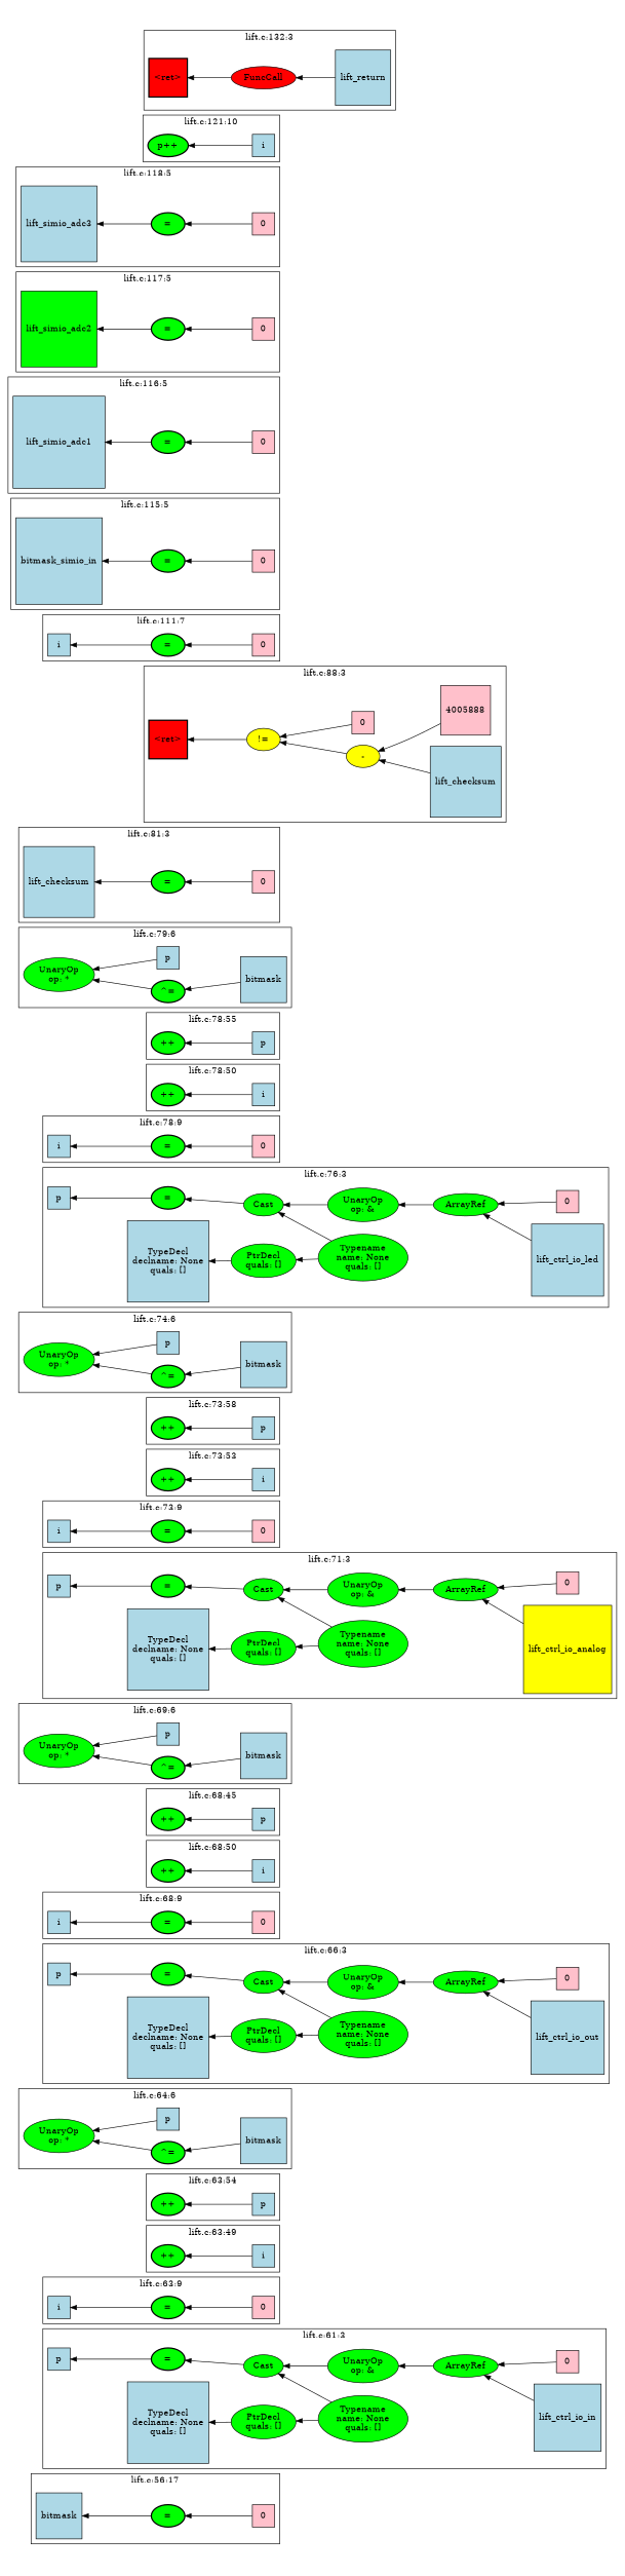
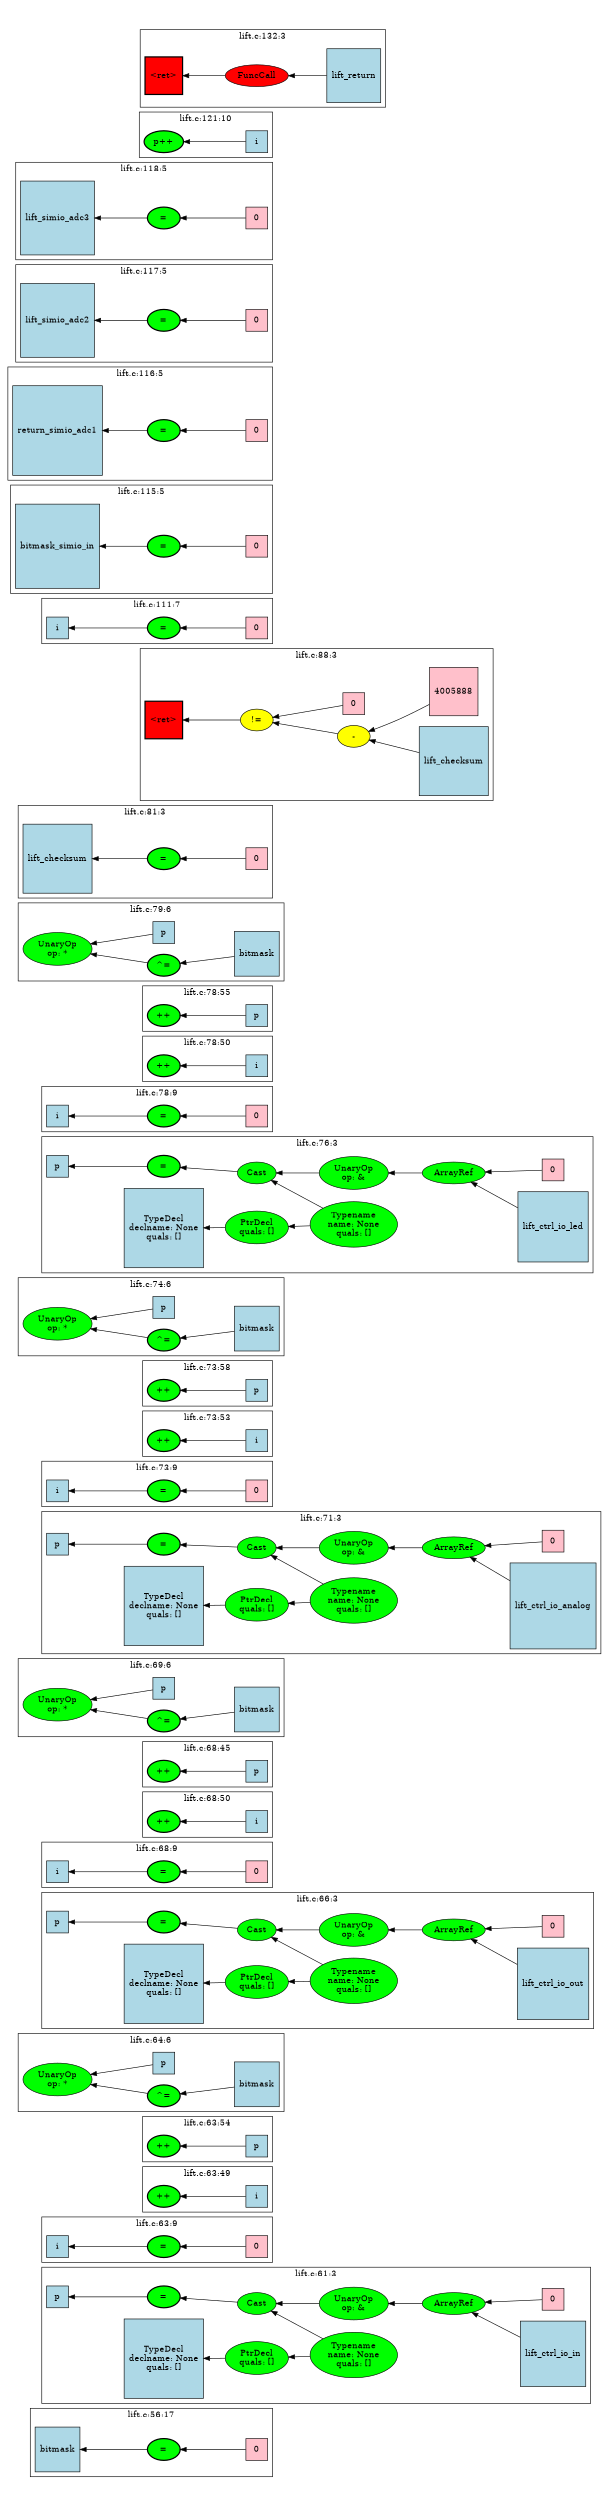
  strict graph {
    fontname="DejaVu Serif"
    newrank=true
    rankdir=LR
    node [fontname="DejaVu Serif" style=filled fillcolor=green shape=square]
    edge [fontname="DejaVu Serif" dir=back]
    rank2 [height=0.5 style=invis width=0.013889 fillcolor="" shape=""]
    n2 [height=0.5 label="=" style="filled,bold" width=0.75 shape=""]
    n3 [height=0.5 label="=" style="filled,bold" width=0.75 shape=""]
    n4 [height=0.5 label="=" style="filled,bold" width=0.75 shape=""]
    n5 [height=0.5 label="++" style="filled,bold" width=0.75 shape=""]
    n6 [height=0.5 label="++" style="filled,bold" width=0.75 shape=""]
    n7 [height=0.5 label="^=" style="filled,bold" width=0.75 shape=""]
    n8 [height=0.5 label="=" style="filled,bold" width=0.75 shape=""]
    n9 [height=0.5 label="=" style="filled,bold" width=0.75 shape=""]
    n10 [height=0.5 label="++" style="filled,bold" width=0.75 shape=""]
    n11 [height=0.5 label="++" style="filled,bold" width=0.75 shape=""]
    n12 [height=0.5 label="^=" style="filled,bold" width=0.75 shape=""]
    n13 [height=0.5 label="=" style="filled,bold" width=0.75 shape=""]
    n14 [height=0.5 label="=" style="filled,bold" width=0.75 shape=""]
    n15 [height=0.5 label="++" style="filled,bold" width=0.75 shape=""]
    n16 [height=0.5 label="++" style="filled,bold" width=0.75 shape=""]
    n17 [height=0.5 label="^=" style="filled,bold" width=0.75 shape=""]
    n18 [height=0.5 label="=" style="filled,bold" width=0.75 shape=""]
    n19 [height=0.5 label="=" style="filled,bold" width=0.75 shape=""]
    n20 [height=0.5 label="++" style="filled,bold" width=0.75 shape=""]
    n21 [height=0.5 label="++" style="filled,bold" width=0.75 shape=""]
    n22 [height=0.5 label="^=" style="filled,bold" width=0.75 shape=""]
    n23 [height=0.5 label="=" style="filled,bold" width=0.75 shape=""]
    n24 [fillcolor=red height=0.65278 label="\<ret\>" style="filled,bold" width=0.65278]
    n25 [height=0.5 label="=" style="filled,bold" width=0.75 shape=""]
    n26 [height=0.5 label="=" style="filled,bold" width=0.75 shape=""]
    n27 [height=0.5 label="=" style="filled,bold" width=0.75 shape=""]
    n28 [height=0.5 label="=" style="filled,bold" width=0.75 shape=""]
    n29 [height=0.5 label="=" style="filled,bold" width=0.75 shape=""]
    n30 [height=0.5 label="p++" style="filled,bold" width=0.75 shape=""]
    n31 [fillcolor=red height=0.65278 label="\<ret\>" style="filled,bold" width=0.65278]
    end [height=0.5 style=invis width=0.013889 fillcolor="" shape=""]
    n33 [fillcolor=pink height=0.5 label=0 width=0.5]
    n34 [fillcolor=lightblue height=0.83333 label=bitmask width=0.83333]
    n35 [height=0.5 label=Cast width=0.75 shape=""]
    n36 [height=1.041 label="Typename\nname: None\nquals: []" width=1.6303 shape=""]
    n37 [height=0.74639 label="UnaryOp\nop: &" width=1.316 shape=""]
    n38 [height=0.5 label=ArrayRef width=1.2277 shape=""]
    n39 [fillcolor=lightblue height=1.2778 label=lift_ctrl_io_in width=1.2778]
    n40 [fillcolor=pink height=0.5 label=0 width=0.5]
    n41 [fillcolor=lightblue height=0.5 label=p width=0.5]
    n42 [height=0.74639 label="PtrDecl\nquals: []" width=1.2178 shape=""]
    n43 [fillcolor=lightblue height=1.4722 label="TypeDecl\ndeclname: None\nquals: []" width=1.4722]
    n44 [fillcolor=pink height=0.5 label=0 width=0.5]
    n45 [fillcolor=lightblue height=0.5 label=i width=0.5]
    n46 [fillcolor=lightblue height=0.5 label=i width=0.5]
    n47 [fillcolor=lightblue height=0.5 label=p width=0.5]
    n48 [fillcolor=lightblue height=0.83333 label=bitmask width=0.83333]
    n49 [height=0.74639 label="UnaryOp\nop: *" width=1.316 shape=""]
    n50 [fillcolor=lightblue height=0.5 label=p width=0.5]
    n51 [height=0.5 label=Cast width=0.75 shape=""]
    n52 [height=1.041 label="Typename\nname: None\nquals: []" width=1.6303 shape=""]
    n53 [height=0.74639 label="UnaryOp\nop: &" width=1.316 shape=""]
    n54 [height=0.5 label=ArrayRef width=1.2277 shape=""]
    n55 [fillcolor=lightblue height=1.3611 label=lift_ctrl_io_out width=1.3611]
    n56 [fillcolor=pink height=0.5 label=0 width=0.5]
    n57 [fillcolor=lightblue height=0.5 label=p width=0.5]
    n58 [height=0.74639 label="PtrDecl\nquals: []" width=1.2178 shape=""]
    n59 [fillcolor=lightblue height=1.4722 label="TypeDecl\ndeclname: None\nquals: []" width=1.4722]
    n60 [fillcolor=pink height=0.5 label=0 width=0.5]
    n61 [fillcolor=lightblue height=0.5 label=i width=0.5]
    n62 [fillcolor=lightblue height=0.5 label=i width=0.5]
    n63 [fillcolor=lightblue height=0.5 label=p width=0.5]
    n64 [fillcolor=lightblue height=0.5 label=i width=0.5]
    n65 [height=0.5 label=Cast width=0.75 shape=""]
    n66 [height=1.041 label="Typename\nname: None\nquals: []" width=1.6303 shape=""]
    n67 [height=0.74639 label="UnaryOp\nop: &" width=1.316 shape=""]
    n68 [height=0.5 label=ArrayRef width=1.2277 shape=""]
    n69 [fillcolor=lightblue height=1.3611 label=lift_ctrl_io_led width=1.3611]
    n70 [fillcolor=pink height=0.5 label=0 width=0.5]
    n71 [fillcolor=lightblue height=0.5 label=p width=0.5]
    n72 [height=0.74639 label="PtrDecl\nquals: []" width=1.2178 shape=""]
    n73 [fillcolor=lightblue height=1.4722 label="TypeDecl\ndeclname: None\nquals: []" width=1.4722]
    n74 [fillcolor=lightblue height=0.83333 label=bitmask width=0.83333]
    n75 [height=0.74639 label="UnaryOp\nop: *" width=1.316 shape=""]
    n76 [fillcolor=lightblue height=0.5 label=p width=0.5]
    n77 [height=0.5 label=Cast width=0.75 shape=""]
    n78 [height=1.041 label="Typename\nname: None\nquals: []" width=1.6303 shape=""]
    n79 [height=0.74639 label="UnaryOp\nop: &" width=1.316 shape=""]
    n80 [height=0.5 label=ArrayRef width=1.2277 shape=""]
-   n81 [fillcolor=yellow height=1.625 label=lift_ctrl_io_analog width=1.625]
+   n81 [fillcolor=lightblue height=1.625 label=lift_ctrl_io_analog width=1.625]
    n82 [fillcolor=pink height=0.5 label=0 width=0.5]
    n83 [fillcolor=lightblue height=0.5 label=p width=0.5]
    n84 [height=0.74639 label="PtrDecl\nquals: []" width=1.2178 shape=""]
    n85 [fillcolor=lightblue height=1.4722 label="TypeDecl\ndeclname: None\nquals: []" width=1.4722]
    n86 [fillcolor=pink height=0.5 label=0 width=0.5]
    n87 [fillcolor=lightblue height=0.5 label=i width=0.5]
    n88 [fillcolor=lightblue height=0.5 label=p width=0.5]
    n89 [fillcolor=lightblue height=0.83333 label=bitmask width=0.83333]
    n90 [height=0.74639 label="UnaryOp\nop: *" width=1.316 shape=""]
    n91 [fillcolor=lightblue height=0.5 label=p width=0.5]
    n92 [fillcolor=pink height=0.5 label=0 width=0.5]
    n93 [fillcolor=lightblue height=0.5 label=i width=0.5]
    n94 [fillcolor=lightblue height=0.5 label=i width=0.5]
    n95 [fillcolor=lightblue height=0.5 label=p width=0.5]
    n96 [fillcolor=lightblue height=0.83333 label=bitmask width=0.83333]
    n97 [height=0.74639 label="UnaryOp\nop: *" width=1.316 shape=""]
    n98 [fillcolor=lightblue height=0.5 label=p width=0.5]
    n99 [fillcolor=pink height=0.5 label=0 width=0.5]
    n100 [fillcolor=lightblue height=1.3056 label=lift_checksum width=1.3056]
    n101 [fillcolor=yellow height=0.5 label="!=" width=0.75 shape=""]
    n102 [fillcolor=yellow height=0.5 label="-" width=0.75 shape=""]
    n103 [fillcolor=pink height=0.5 label=0 width=0.5]
    n104 [fillcolor=lightblue height=1.3056 label=lift_checksum width=1.3056]
    n105 [fillcolor=pink height=0.88889 label=4005888 width=0.88889]
    n106 [fillcolor=pink height=0.5 label=0 width=0.5]
    n107 [fillcolor=lightblue height=0.5 label=i width=0.5]
    n108 [fillcolor=pink height=0.5 label=0 width=0.5]
    n109 [fillcolor=lightblue height=1.2083 label=bitmask_simio_in width=1.2083]
    n110 [fillcolor=pink height=0.5 label=0 width=0.5]
-   n111 [fillcolor=lightblue height=1.4167 label=lift_simio_adc1 width=1.4167]
+   n111 [fillcolor=lightblue height=1.4167 label=return_simio_adc1 width=1.4167]
    n112 [fillcolor=pink height=0.5 label=0 width=0.5]
-   n113 [height=1.4167 label=lift_simio_adc2 width=1.4167]
+   n113 [fillcolor=lightblue height=1.4167 label=lift_simio_adc2 width=1.4167]
    n114 [fillcolor=pink height=0.5 label=0 width=0.5]
    n115 [fillcolor=lightblue height=1.4167 label=lift_simio_adc3 width=1.4167]
    n116 [fillcolor=lightblue height=0.5 label=i width=0.5]
    n117 [fillcolor=red height=0.5 label=FuncCall width=1.1916 shape=""]
    n118 [fillcolor=lightblue height=0.98611 label=lift_return width=0.98611]
    rank1 [height=0.5 style=invis width=0.013889 fillcolor="" shape=""]
    subgraph sub_1 {
      rank=same
      rank2
      n2
      n3
      n4
      n5
      n6
      n7
      n8
      n9
      n10
      n11
      n12
      n13
      n14
      n15
      n16
      n17
      n18
      n19
      n20
      n21
      n22
      n23
      n24
      n25
      n26
      n27
      n28
      n29
      n30
      n31
      end
    }
    subgraph cluster_2 {
      label="lift.c:56:17"
      n2
      n33
      n34
    }
    subgraph cluster_3 {
      label="lift.c:61:3"
      n3
      n35
      n36
      n37
      n38
      n39
      n40
      n41
      n42
      n43
    }
    subgraph cluster_4 {
      label="lift.c:63:9"
      n4
      n44
      n45
    }
    subgraph cluster_5 {
      label="lift.c:63:49"
      n5
      n46
    }
    subgraph cluster_6 {
      label="lift.c:63:54"
      n6
      n47
    }
    subgraph cluster_7 {
      label="lift.c:64:6"
      n7
      n48
      n49
      n50
    }
    subgraph cluster_8 {
      label="lift.c:66:3"
      n8
      n51
      n52
      n53
      n54
      n55
      n56
      n57
      n58
      n59
    }
    subgraph cluster_9 {
      label="lift.c:68:9"
      n9
      n60
      n61
    }
    subgraph cluster_10 {
      label="lift.c:68:50"
      n10
      n62
    }
    subgraph cluster_11 {
      label="lift.c:68:45"
      n11
      n63
    }
    subgraph cluster_12 {
      label="lift.c:73:53"
      n15
      n64
    }
    subgraph cluster_13 {
      label="lift.c:76:3"
      n18
      n65
      n66
      n67
      n68
      n69
      n70
      n71
      n72
      n73
    }
    subgraph cluster_14 {
      label="lift.c:69:6"
      n12
      n74
      n75
      n76
    }
    subgraph cluster_15 {
      label="lift.c:71:3"
      n13
      n77
      n78
      n79
      n80
      n81
      n82
      n83
      n84
      n85
    }
    subgraph cluster_16 {
      label="lift.c:73:9"
      n14
      n86
      n87
    }
    subgraph cluster_17 {
      label="lift.c:73:58"
      n16
      n88
    }
    subgraph cluster_18 {
      label="lift.c:74:6"
      n17
      n89
      n90
      n91
    }
    subgraph cluster_19 {
      label="lift.c:78:9"
      n19
      n92
      n93
    }
    subgraph cluster_20 {
      label="lift.c:78:50"
      n20
      n94
    }
    subgraph cluster_21 {
      label="lift.c:78:55"
      n21
      n95
    }
    subgraph cluster_22 {
      label="lift.c:79:6"
      n22
      n96
      n97
      n98
    }
    subgraph cluster_23 {
      label="lift.c:81:3"
      n23
      n99
      n100
    }
    subgraph cluster_24 {
      label="lift.c:88:3"
      n24
      n101
      n102
      n103
      n104
      n105
    }
    subgraph cluster_25 {
      label="lift.c:111:7"
      n25
      n106
      n107
    }
    subgraph cluster_26 {
      label="lift.c:115:5"
      n26
      n108
      n109
    }
    subgraph cluster_27 {
      label="lift.c:116:5"
      n27
      n110
      n111
    }
    subgraph cluster_28 {
      label="lift.c:117:5"
      n28
      n112
      n113
    }
    subgraph cluster_29 {
      label="lift.c:118:5"
      n29
      n114
      n115
    }
    subgraph cluster_30 {
      label="lift.c:121:10"
      n30
      n116
    }
    subgraph cluster_31 {
      label="lift.c:132:3"
      n31
      n117
      n118
    }
    rank2 -- n2 [style=invis dir=""]
    n2 -- n3 [style=invis dir=""]
    n2 -- n33
    n3 -- n4 [style=invis dir=""]
    n3 -- n35
    n4 -- n5 [style=invis dir=""]
    n4 -- n44
    n5 -- n6 [style=invis dir=""]
    n5 -- n46
    n6 -- n7 [style=invis dir=""]
    n6 -- n47
    n7 -- n8 [style=invis dir=""]
    n7 -- n48
    n8 -- n9 [style=invis dir=""]
    n8 -- n51
    n9 -- n10 [style=invis dir=""]
    n9 -- n60
    n10 -- n11 [style=invis dir=""]
    n10 -- n62
    n11 -- n12 [style=invis dir=""]
    n11 -- n63
    n12 -- n13 [style=invis dir=""]
    n12 -- n74
    n13 -- n14 [style=invis dir=""]
    n13 -- n77
    n14 -- n15 [style=invis dir=""]
    n14 -- n86
    n15 -- n16 [style=invis dir=""]
    n15 -- n64
    n16 -- n17 [style=invis dir=""]
    n16 -- n88
    n17 -- n18 [style=invis dir=""]
    n17 -- n89
    n18 -- n19 [style=invis dir=""]
    n18 -- n65
    n19 -- n20 [style=invis dir=""]
    n19 -- n92
    n20 -- n21 [style=invis dir=""]
    n20 -- n94
    n21 -- n22 [style=invis dir=""]
    n21 -- n95
    n22 -- n23 [style=invis dir=""]
    n22 -- n96
    n23 -- n24 [style=invis dir=""]
    n23 -- n99
    n24 -- n25 [style=invis dir=""]
    n24 -- n101
    n25 -- n26 [style=invis dir=""]
    n25 -- n106
    n26 -- n27 [style=invis dir=""]
    n26 -- n108
    n27 -- n28 [style=invis dir=""]
    n27 -- n110
    n28 -- n29 [style=invis dir=""]
    n28 -- n112
    n29 -- n30 [style=invis dir=""]
    n29 -- n114
    n30 -- n31 [style=invis dir=""]
    n30 -- n116
    n31 -- end [style=invis dir=""]
    n31 -- n117
    n34 -- n2
    n35 -- n36
    n35 -- n37
    n37 -- n38
    n38 -- n39
    n38 -- n40
    n41 -- n3
    n42 -- n36
    n43 -- n42
    n45 -- n4
    n49 -- n7
    n49 -- n50
    n51 -- n52
    n51 -- n53
    n53 -- n54
    n54 -- n55
    n54 -- n56
    n57 -- n8
    n58 -- n52
    n59 -- n58
    n61 -- n9
    n65 -- n66
    n65 -- n67
    n67 -- n68
    n68 -- n69
    n68 -- n70
    n71 -- n18
    n72 -- n66
    n73 -- n72
    n75 -- n12
    n75 -- n76
    n77 -- n78
    n77 -- n79
    n79 -- n80
    n80 -- n81
    n80 -- n82
    n83 -- n13
    n84 -- n78
    n85 -- n84
    n87 -- n14
    n90 -- n17
    n90 -- n91
    n93 -- n19
    n97 -- n22
    n97 -- n98
    n100 -- n23
    n101 -- n102
    n101 -- n103
    n102 -- n104
    n102 -- n105
    n107 -- n25
    n109 -- n26
    n111 -- n27
    n113 -- n28
    n115 -- n29
    n117 -- n118
    rank1 -- rank2 [style=invis dir=""]
  }
